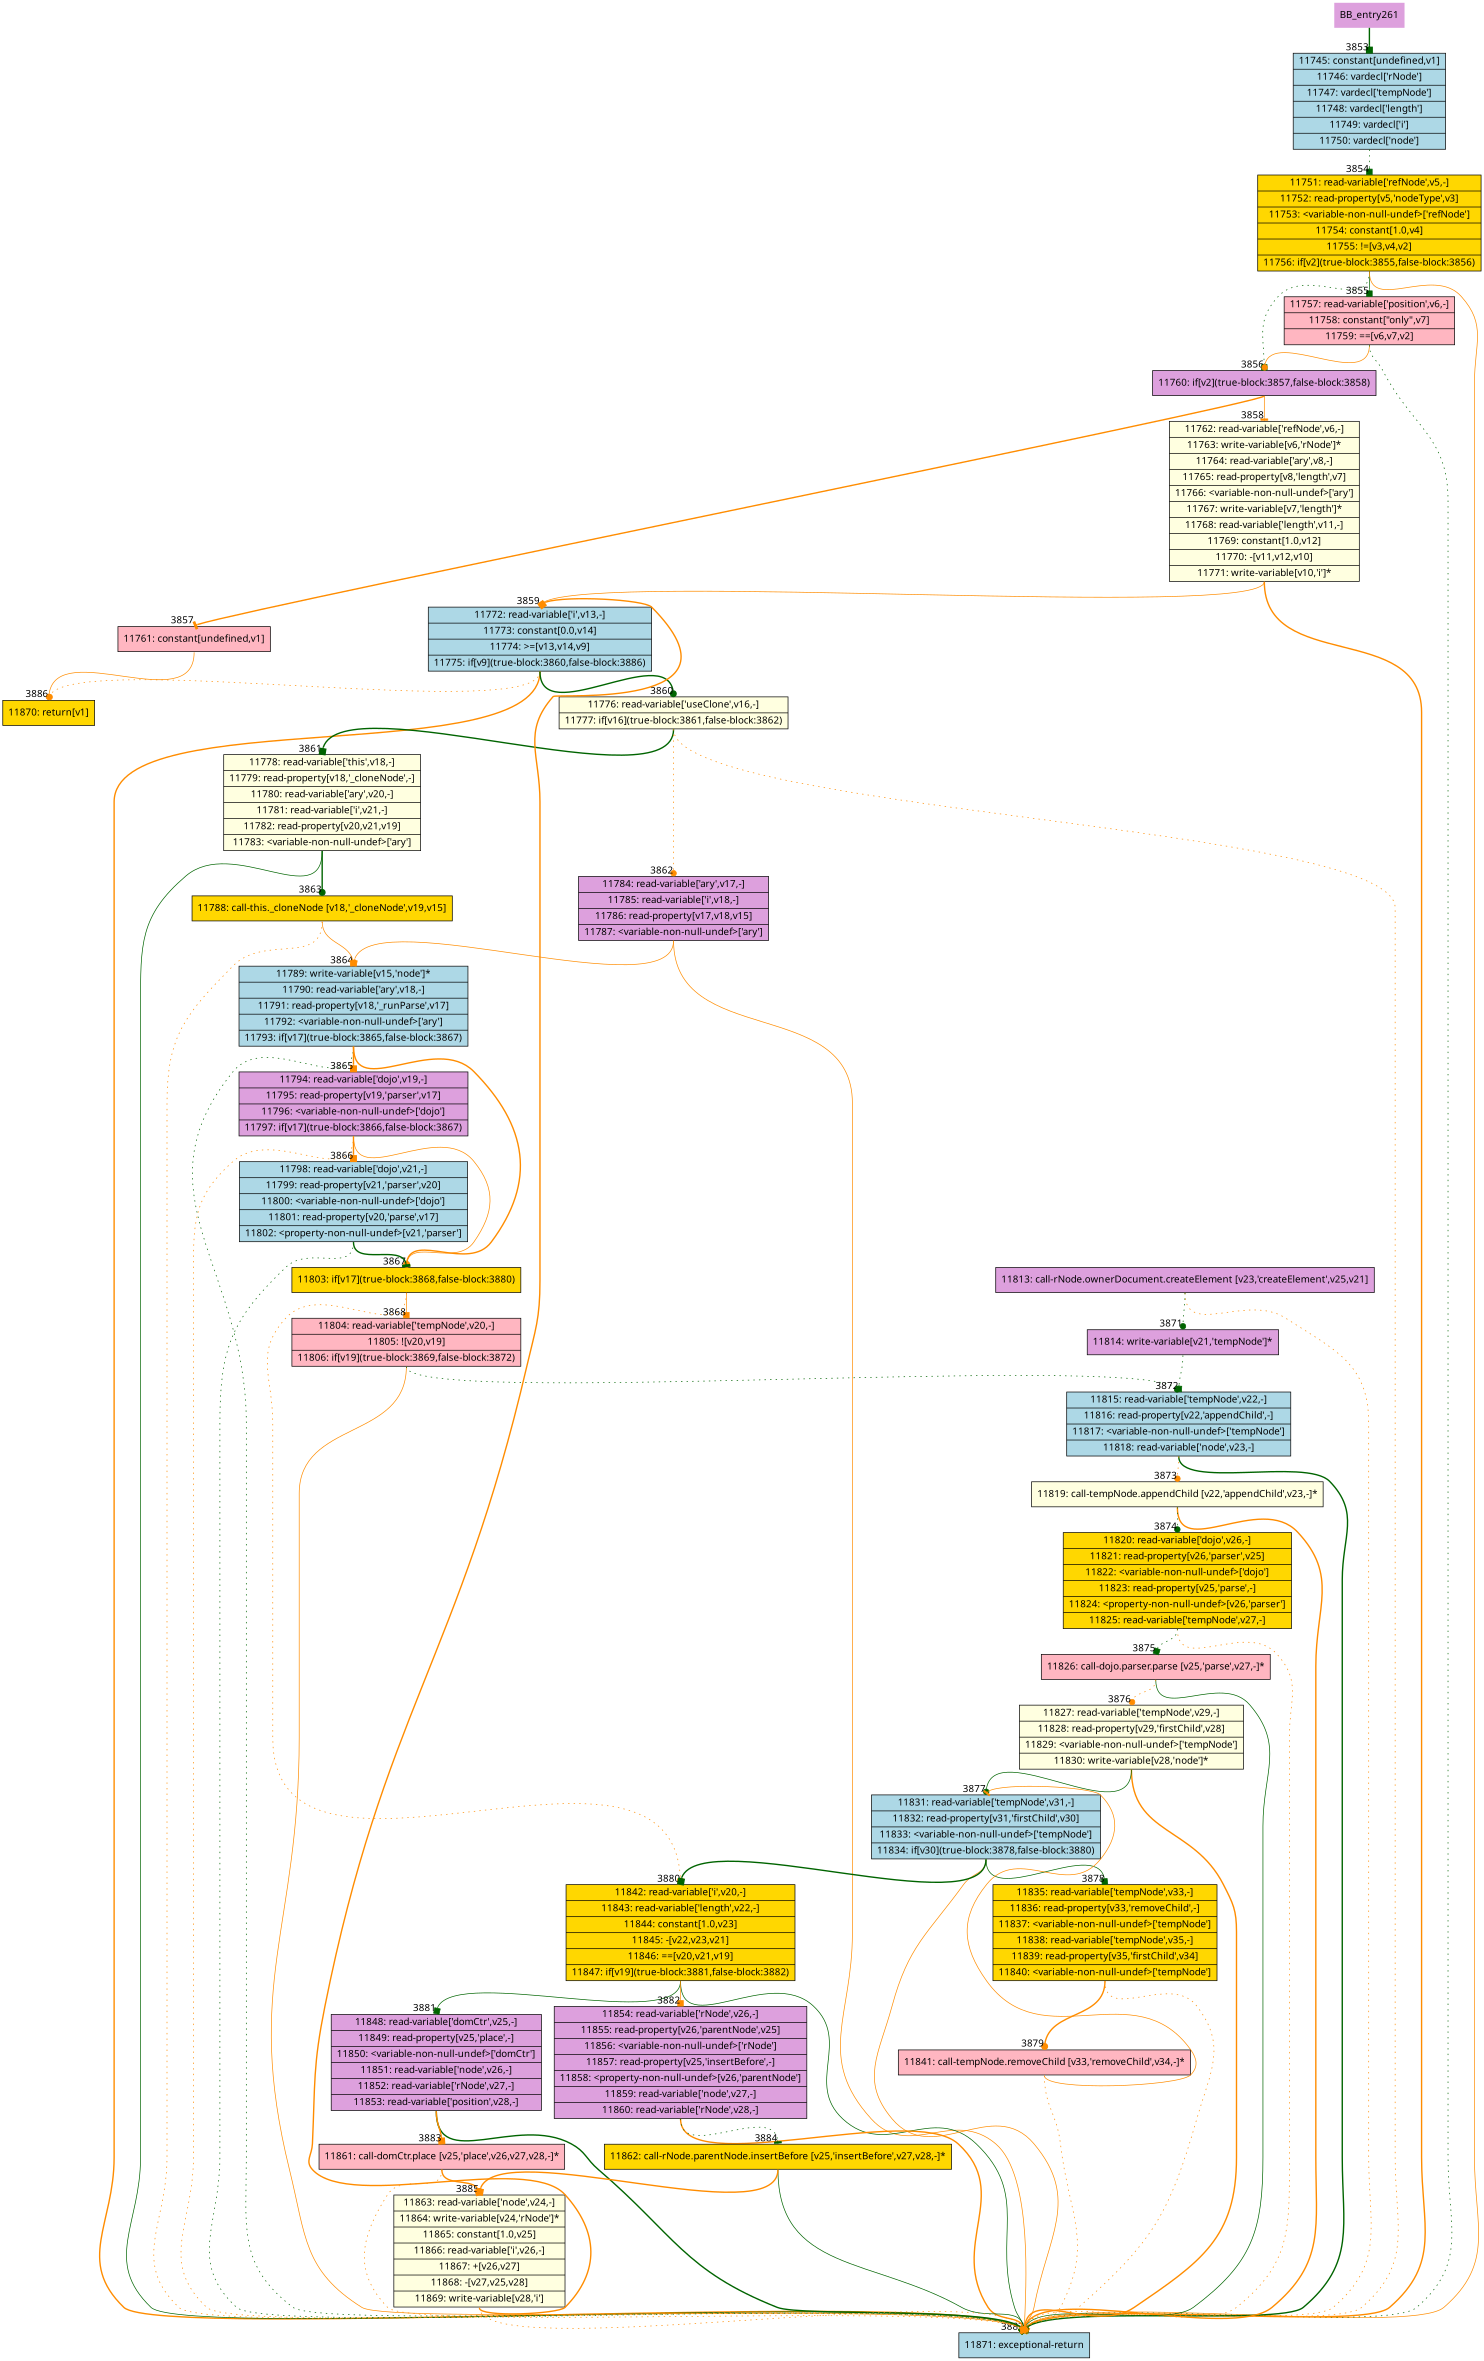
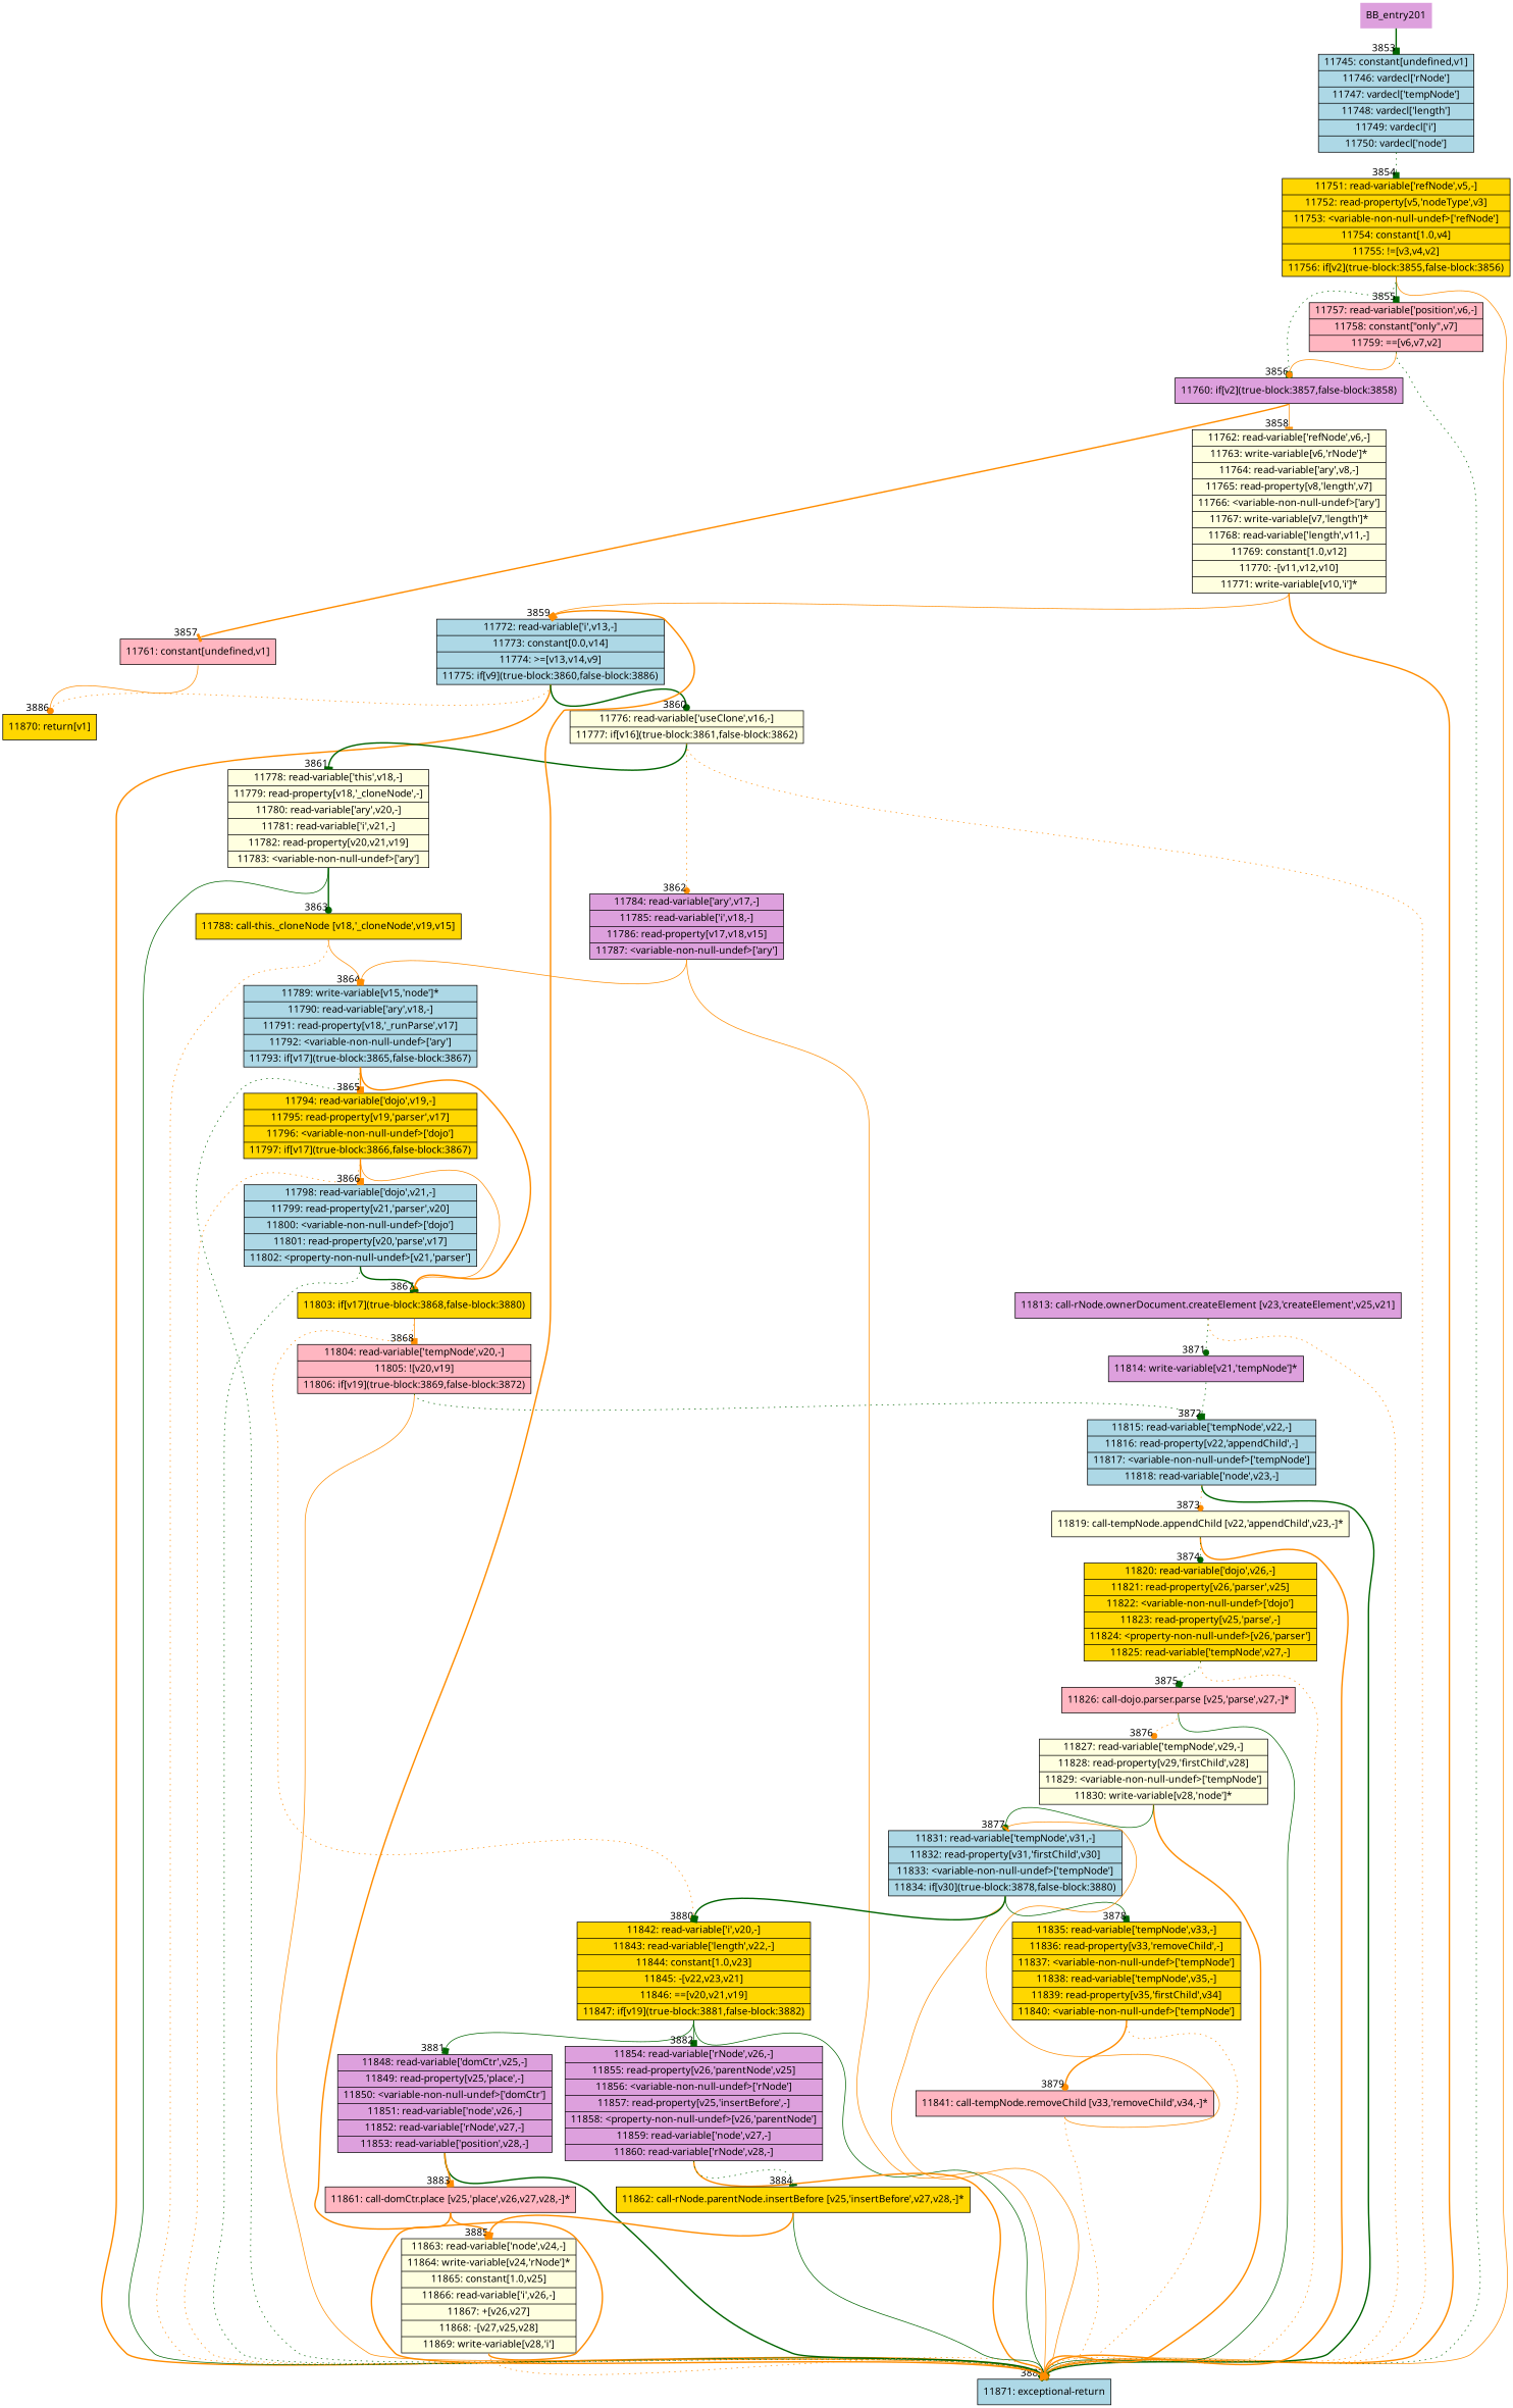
  digraph {
    fontname="Noto Sans"
    rankdir=TD
    node [fillcolor=plum fontname="Noto Sans" shape=record style=filled]
    edge [arrowhead=box color=darkorange fontname="Noto Sans" headport=n style=dotted tailport=s]
-   BB_entry261 [shape=none]
+   BB_entry261 [shape=none label=BB_entry201]
    n2 [fillcolor=lightblue label="{11745: constant[undefined,v1]|11746: vardecl['rNode']|11747: vardecl['tempNode']|11748: vardecl['length']|11749: vardecl['i']|11750: vardecl['node']}"]
    n3 [fillcolor=gold label="{11751: read-variable['refNode',v5,-]|11752: read-property[v5,'nodeType',v3]|11753: \<variable-non-null-undef\>['refNode']|11754: constant[1.0,v4]|11755: !=[v3,v4,v2]|11756: if[v2](true-block:3855,false-block:3856)}"]
    n4 [label="{11760: if[v2](true-block:3857,false-block:3858)}"]
    n5 [fillcolor=lightpink label="{11757: read-variable['position',v6,-]|11758: constant[\"only\",v7]|11759: ==[v6,v7,v2]}"]
    n6 [fillcolor=lightblue label="{11871: exceptional-return}"]
    n7 [fillcolor=lightpink label="{11761: constant[undefined,v1]}"]
    n8 [fillcolor=lightyellow label="{11762: read-variable['refNode',v6,-]|11763: write-variable[v6,'rNode']*|11764: read-variable['ary',v8,-]|11765: read-property[v8,'length',v7]|11766: \<variable-non-null-undef\>['ary']|11767: write-variable[v7,'length']*|11768: read-variable['length',v11,-]|11769: constant[1.0,v12]|11770: -[v11,v12,v10]|11771: write-variable[v10,'i']*}"]
    n9 [fillcolor=gold label="{11870: return[v1]}"]
    n10 [fillcolor=lightblue label="{11772: read-variable['i',v13,-]|11773: constant[0.0,v14]|11774: \>=[v13,v14,v9]|11775: if[v9](true-block:3860,false-block:3886)}"]
    n11 [fillcolor=lightyellow label="{11776: read-variable['useClone',v16,-]|11777: if[v16](true-block:3861,false-block:3862)}"]
    n12 [fillcolor=lightyellow label="{11778: read-variable['this',v18,-]|11779: read-property[v18,'_cloneNode',-]|11780: read-variable['ary',v20,-]|11781: read-variable['i',v21,-]|11782: read-property[v20,v21,v19]|11783: \<variable-non-null-undef\>['ary']}"]
    n13 [label="{11784: read-variable['ary',v17,-]|11785: read-variable['i',v18,-]|11786: read-property[v17,v18,v15]|11787: \<variable-non-null-undef\>['ary']}"]
    n14 [fillcolor=gold label="{11788: call-this._cloneNode [v18,'_cloneNode',v19,v15]}"]
    n15 [fillcolor=lightblue label="{11789: write-variable[v15,'node']*|11790: read-variable['ary',v18,-]|11791: read-property[v18,'_runParse',v17]|11792: \<variable-non-null-undef\>['ary']|11793: if[v17](true-block:3865,false-block:3867)}"]
    n16 [fillcolor=gold label="{11803: if[v17](true-block:3868,false-block:3880)}"]
-   n17 [label="{11794: read-variable['dojo',v19,-]|11795: read-property[v19,'parser',v17]|11796: \<variable-non-null-undef\>['dojo']|11797: if[v17](true-block:3866,false-block:3867)}"]
+   n17 [fillcolor=gold label="{11794: read-variable['dojo',v19,-]|11795: read-property[v19,'parser',v17]|11796: \<variable-non-null-undef\>['dojo']|11797: if[v17](true-block:3866,false-block:3867)}"]
    n18 [fillcolor=lightpink label="{11804: read-variable['tempNode',v20,-]|11805: ![v20,v19]|11806: if[v19](true-block:3869,false-block:3872)}"]
    n19 [fillcolor=gold label="{11842: read-variable['i',v20,-]|11843: read-variable['length',v22,-]|11844: constant[1.0,v23]|11845: -[v22,v23,v21]|11846: ==[v20,v21,v19]|11847: if[v19](true-block:3881,false-block:3882)}"]
    n20 [fillcolor=lightblue label="{11798: read-variable['dojo',v21,-]|11799: read-property[v21,'parser',v20]|11800: \<variable-non-null-undef\>['dojo']|11801: read-property[v20,'parse',v17]|11802: \<property-non-null-undef\>[v21,'parser']}"]
    n21 [fillcolor=lightblue label="{11815: read-variable['tempNode',v22,-]|11816: read-property[v22,'appendChild',-]|11817: \<variable-non-null-undef\>['tempNode']|11818: read-variable['node',v23,-]}"]
    n22 [label="{11848: read-variable['domCtr',v25,-]|11849: read-property[v25,'place',-]|11850: \<variable-non-null-undef\>['domCtr']|11851: read-variable['node',v26,-]|11852: read-variable['rNode',v27,-]|11853: read-variable['position',v28,-]}"]
    n23 [label="{11854: read-variable['rNode',v26,-]|11855: read-property[v26,'parentNode',v25]|11856: \<variable-non-null-undef\>['rNode']|11857: read-property[v25,'insertBefore',-]|11858: \<property-non-null-undef\>[v26,'parentNode']|11859: read-variable['node',v27,-]|11860: read-variable['rNode',v28,-]}"]
    n24 [fillcolor=lightyellow label="{11819: call-tempNode.appendChild [v22,'appendChild',v23,-]*}"]
    n25 [fillcolor=lightpink label="{11861: call-domCtr.place [v25,'place',v26,v27,v28,-]*}"]
    n26 [fillcolor=gold label="{11862: call-rNode.parentNode.insertBefore [v25,'insertBefore',v27,v28,-]*}"]
    n27 [label="{11813: call-rNode.ownerDocument.createElement [v23,'createElement',v25,v21]}"]
    n28 [label="{11814: write-variable[v21,'tempNode']*}"]
    n29 [fillcolor=gold label="{11820: read-variable['dojo',v26,-]|11821: read-property[v26,'parser',v25]|11822: \<variable-non-null-undef\>['dojo']|11823: read-property[v25,'parse',-]|11824: \<property-non-null-undef\>[v26,'parser']|11825: read-variable['tempNode',v27,-]}"]
    n30 [fillcolor=lightpink label="{11826: call-dojo.parser.parse [v25,'parse',v27,-]*}"]
    n31 [fillcolor=lightyellow label="{11827: read-variable['tempNode',v29,-]|11828: read-property[v29,'firstChild',v28]|11829: \<variable-non-null-undef\>['tempNode']|11830: write-variable[v28,'node']*}"]
    n32 [fillcolor=lightblue label="{11831: read-variable['tempNode',v31,-]|11832: read-property[v31,'firstChild',v30]|11833: \<variable-non-null-undef\>['tempNode']|11834: if[v30](true-block:3878,false-block:3880)}"]
    n33 [fillcolor=gold label="{11835: read-variable['tempNode',v33,-]|11836: read-property[v33,'removeChild',-]|11837: \<variable-non-null-undef\>['tempNode']|11838: read-variable['tempNode',v35,-]|11839: read-property[v35,'firstChild',v34]|11840: \<variable-non-null-undef\>['tempNode']}"]
    n34 [fillcolor=lightpink label="{11841: call-tempNode.removeChild [v33,'removeChild',v34,-]*}"]
    n35 [fillcolor=lightyellow label="{11863: read-variable['node',v24,-]|11864: write-variable[v24,'rNode']*|11865: constant[1.0,v25]|11866: read-variable['i',v26,-]|11867: +[v26,v27]|11868: -[v27,v25,v28]|11869: write-variable[v28,'i']}"]
    BB_entry261 -> n2 [color=darkgreen headlabel="    3853" style=bold]
    n2 -> n3 [color=darkgreen headlabel="      3854"]
    n3 -> n4 [color=darkgreen headlabel="      3856"]
    n3 -> n5 [color=darkgreen headlabel="      3855" style=solid]
    n3 -> n6 [headlabel="      3887" style=solid]
    n4 -> n7 [arrowhead=tee headlabel="      3857" style=bold]
    n4 -> n8 [arrowhead=tee headlabel="      3858" style=solid]
    n5 -> n4 [arrowhead=dot style=solid]
    n5 -> n6 [arrowhead=tee color=darkgreen]
    n7 -> n9 [arrowhead=dot headlabel="      3886" style=solid]
    n8 -> n6 [style=bold]
    n8 -> n10 [arrowhead=dot headlabel="      3859" style=solid]
    n10 -> n6 [style=bold]
    n10 -> n9 [arrowhead=dot]
    n10 -> n11 [arrowhead=dot color=darkgreen headlabel="      3860" style=bold]
    n11 -> n6 [arrowhead=tee]
-   n11 -> n12 [color=darkgreen headlabel="      3861" style=bold]
+   n11 -> n12 [arrowhead=tee color=darkgreen headlabel="      3861" style=bold]
    n11 -> n13 [arrowhead=dot headlabel="      3862"]
    n12 -> n6 [arrowhead=tee color=darkgreen style=solid]
    n12 -> n14 [arrowhead=dot color=darkgreen headlabel="      3863" style=bold]
    n13 -> n6 [style=solid]
    n13 -> n15 [headlabel="      3864" style=solid]
    n14 -> n6 [arrowhead=dot]
    n14 -> n15 [style=solid]
    n15 -> n6 [arrowhead=tee color=darkgreen]
    n15 -> n16 [arrowhead=dot headlabel="      3867" style=bold]
    n15 -> n17 [headlabel="      3865" style=bold]
    n16 -> n18 [headlabel="      3868" style=solid]
    n16 -> n19 [headlabel="      3880"]
    n17 -> n6
    n17 -> n16 [arrowhead=tee style=solid]
    n17 -> n20 [headlabel="      3866" style=bold]
    n18 -> n6 [style=solid]
    n18 -> n21 [arrowhead=dot color=darkgreen headlabel="      3872"]
    n19 -> n6 [arrowhead=tee color=darkgreen style=solid]
    n19 -> n22 [color=darkgreen headlabel="      3881" style=solid]
-   n19 -> n23 [headlabel="      3882" style=solid]
+   n19 -> n23 [color=darkgreen headlabel="      3882" style=solid]
    n20 -> n6 [color=darkgreen]
    n20 -> n16 [arrowhead=tee color=darkgreen style=bold]
    n21 -> n6 [arrowhead=tee color=darkgreen style=bold]
    n21 -> n24 [arrowhead=dot headlabel="      3873"]
    n22 -> n6 [color=darkgreen style=bold]
    n22 -> n25 [headlabel="      3883" style=bold]
    n23 -> n6 [style=bold]
    n23 -> n26 [arrowhead=tee color=darkgreen headlabel="      3884"]
    n24 -> n6 [style=bold]
    n24 -> n29 [arrowhead=dot color=darkgreen headlabel="      3874"]
-   n25 -> n6 [arrowhead=tee]
+   n25 -> n6 [arrowhead=tee style=bold]
    n25 -> n35 [headlabel="      3885" style=bold]
    n26 -> n6 [arrowhead=dot color=darkgreen style=solid]
    n26 -> n35 [style=bold]
    n27 -> n6 [arrowhead=tee]
    n27 -> n28 [arrowhead=dot color=darkgreen headlabel="      3871"]
    n28 -> n21 [color=darkgreen]
    n29 -> n6
    n29 -> n30 [color=darkgreen headlabel="      3875"]
    n30 -> n6 [color=darkgreen style=solid]
    n30 -> n31 [arrowhead=dot headlabel="      3876"]
    n31 -> n6 [arrowhead=dot style=bold]
    n31 -> n32 [arrowhead=dot color=darkgreen headlabel="      3877" style=solid]
    n32 -> n6 [arrowhead=tee style=solid]
    n32 -> n19 [color=darkgreen style=bold]
    n32 -> n33 [color=darkgreen headlabel="      3878" style=solid]
    n33 -> n6 [arrowhead=dot]
    n33 -> n34 [arrowhead=dot headlabel="      3879" style=bold]
    n34 -> n6 [arrowhead=dot]
    n34 -> n32 [arrowhead=tee style=solid]
    n35 -> n6
    n35 -> n10 [style=bold]
  }
